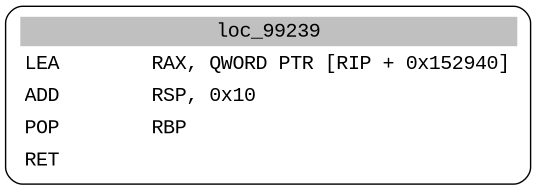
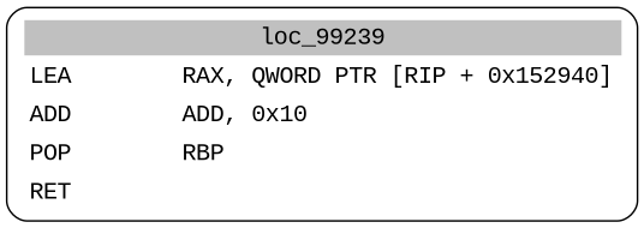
  digraph {
    rankdir=LR
-   n1 [fontname="Courier New" label=<<table border="0" cellborder="0" cellpadding="3"><tr><td align="center" colspan="2" bgcolor="grey">loc_99239</td></tr><tr><td align="left">LEA        RAX, QWORD PTR [RIP + 0x152940]</td></tr><tr><td align="left">ADD        RSP, 0x10</td></tr><tr><td align="left">POP        RBP</td></tr><tr><td align="left">RET        </td></tr></table>> shape=Mrecord]
+   n1 [fontname="Courier New" label=<<table border="0" cellborder="0" cellpadding="3"><tr><td align="center" colspan="2" bgcolor="grey">loc_99239</td></tr><tr><td align="left">LEA        RAX, QWORD PTR [RIP + 0x152940]</td></tr><tr><td align="left">ADD        ADD, 0x10</td></tr><tr><td align="left">POP        RBP</td></tr><tr><td align="left">RET        </td></tr></table>> shape=Mrecord]
  }
